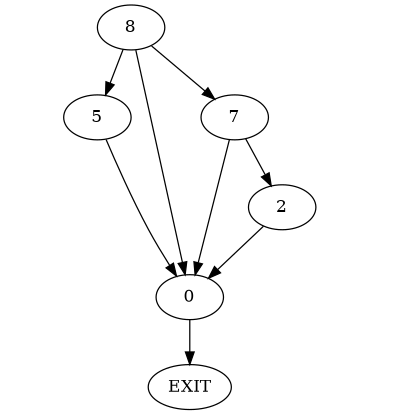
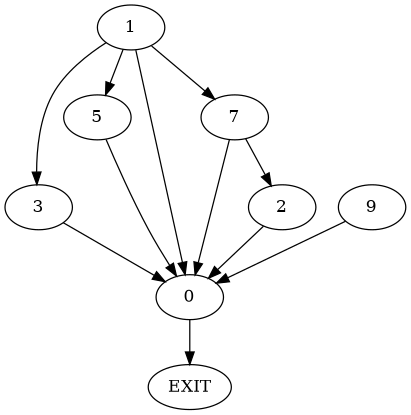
  digraph {
-   1 [label=8]
+   1
+   3
    5
    n4 [label=0]
    7
    2
    n7 [label=EXIT]
+   9
+   1 -> 3
    1 -> 5
    1 -> n4
    1 -> 7
+   3 -> n4
    5 -> n4
    n4 -> n7
    7 -> n4
    7 -> 2
    2 -> n4
+   9 -> n4
  }
